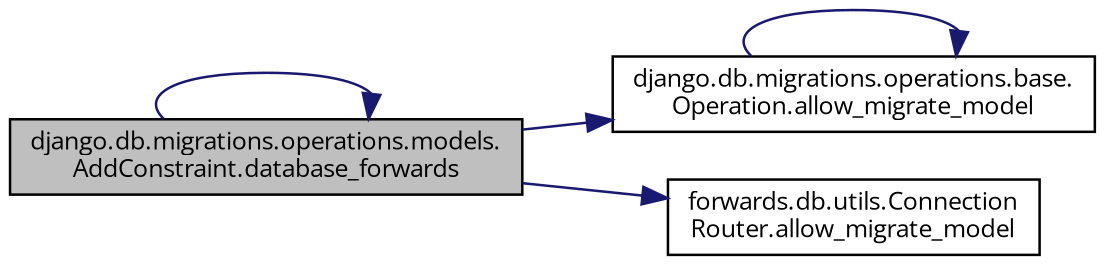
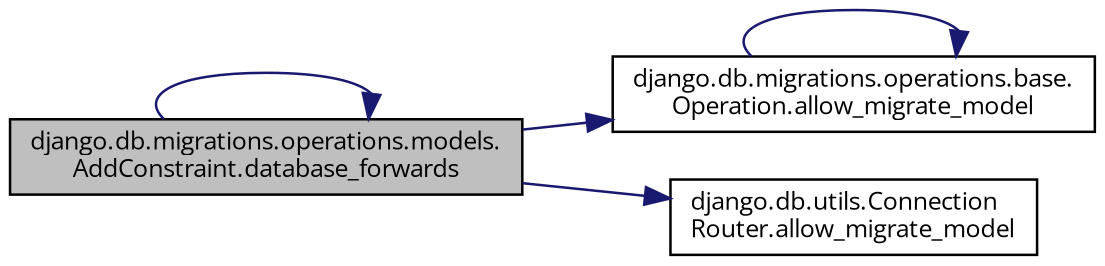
  digraph {
    rankdir=LR
    fontname="Open Sans"
    node [color=black fillcolor=white fontname="Open Sans" fontsize=10 shape=record style=filled]
    edge [color=midnightblue fontname="Open Sans" fontsize=10 labelfontname=Helvetica labelfontsize=10 style=solid]
    n1 [fillcolor=grey75 fontcolor=black height=0.2 label="django.db.migrations.operations.models.\lAddConstraint.database_forwards" width=0.4]
    n2 [height=0.2 label="django.db.migrations.operations.base.\lOperation.allow_migrate_model" width=0.4]
-   n3 [height=0.2 label="forwards.db.utils.Connection\lRouter.allow_migrate_model" width=0.4]
+   n3 [height=0.2 label="django.db.utils.Connection\lRouter.allow_migrate_model" width=0.4]
    n1 -> n1
    n1 -> n2
    n1 -> n3
    n2 -> n2
  }
